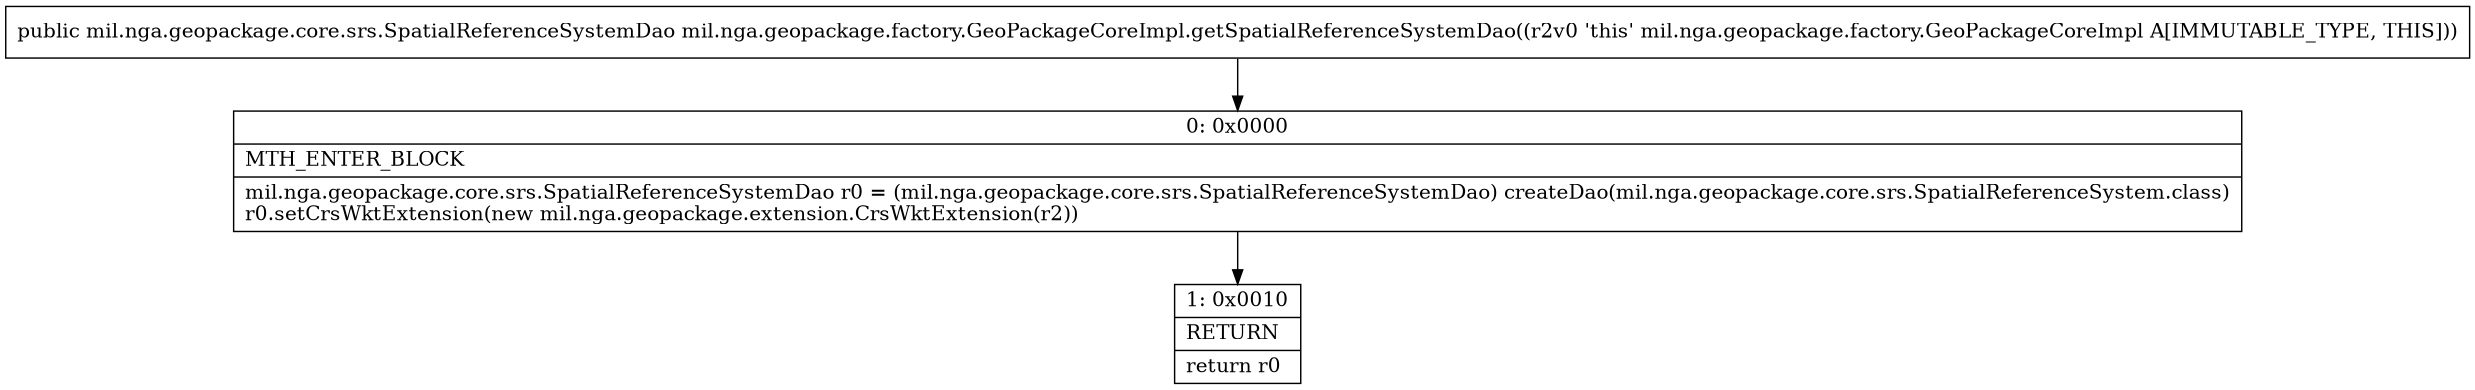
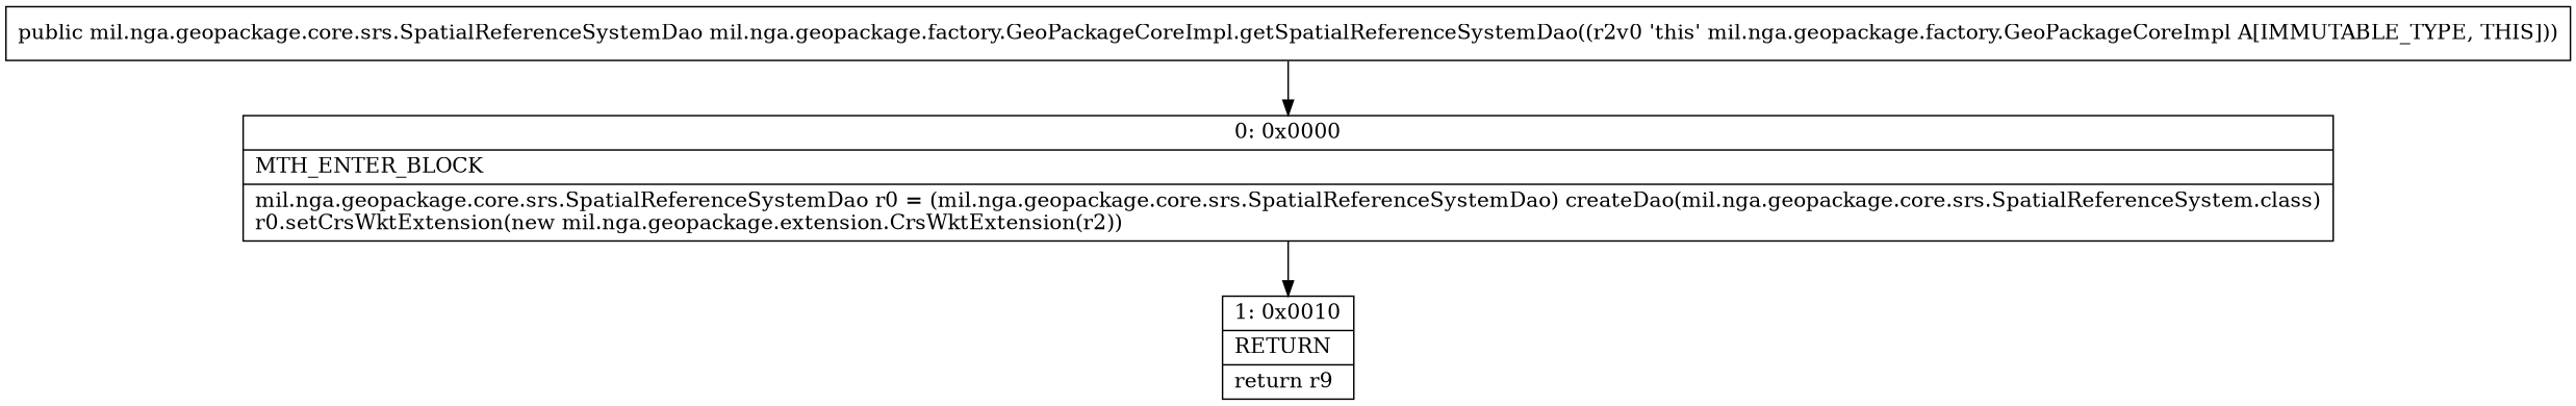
  digraph {
    node [shape=record]
    n1 [label="{0\:\ 0x0000|MTH_ENTER_BLOCK\l|mil.nga.geopackage.core.srs.SpatialReferenceSystemDao r0 = (mil.nga.geopackage.core.srs.SpatialReferenceSystemDao) createDao(mil.nga.geopackage.core.srs.SpatialReferenceSystem.class)\lr0.setCrsWktExtension(new mil.nga.geopackage.extension.CrsWktExtension(r2))\l}"]
-   n2 [label="{1\:\ 0x0010|RETURN\l|return r0\l}"]
+   n2 [label="{1\:\ 0x0010|RETURN\l|return r9\l}"]
    n3 [label="{public mil.nga.geopackage.core.srs.SpatialReferenceSystemDao mil.nga.geopackage.factory.GeoPackageCoreImpl.getSpatialReferenceSystemDao((r2v0 'this' mil.nga.geopackage.factory.GeoPackageCoreImpl A[IMMUTABLE_TYPE, THIS])) }"]
    n1 -> n2
    n3 -> n1
  }
